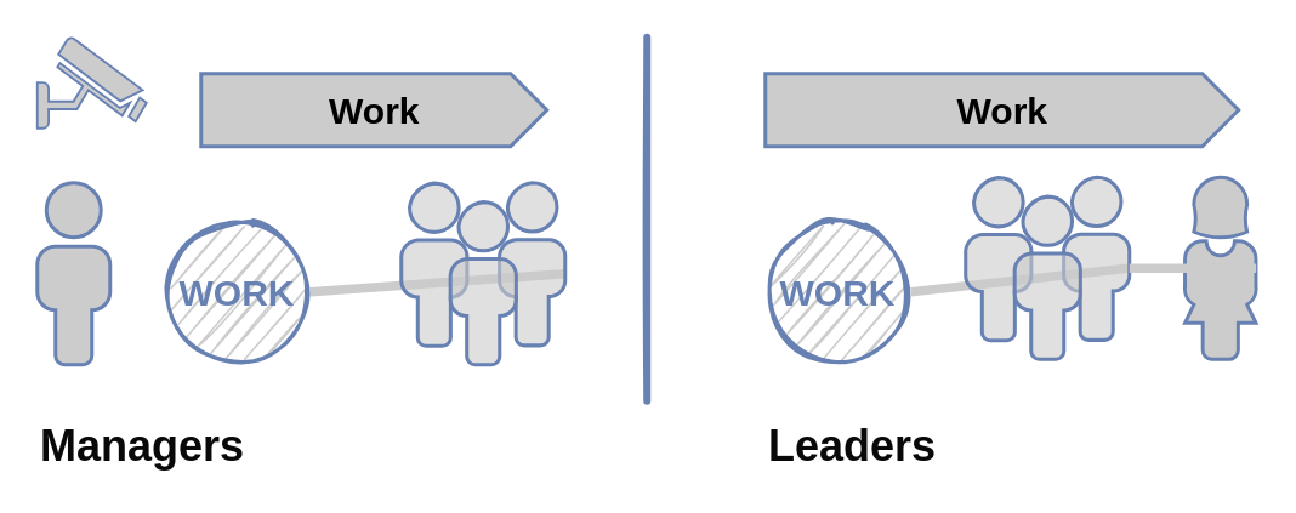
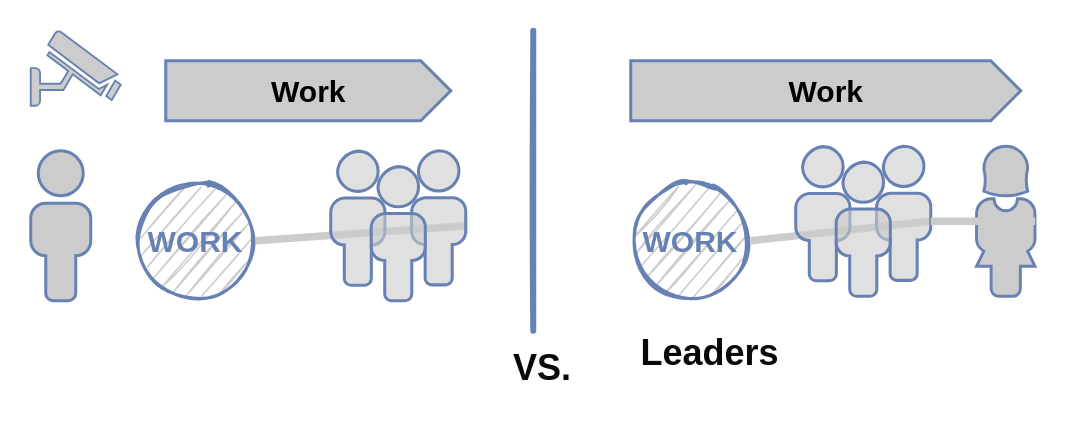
  <mxCell id="0" />
  <mxCell id="1" parent="0" />
  <mxCell id="2" value="" style="fontColor=#0066CC;verticalAlign=top;verticalLabelPosition=bottom;labelPosition=center;align=center;html=1;outlineConnect=0;fillColor=#CCCCCC;strokeColor=#6881B3;gradientColor=none;gradientDirection=north;strokeWidth=2;shape=mxgraph.networks.security_camera;fontFamily=Helvetica;" parent="1" vertex="1"><mxGeometry x="20" y="20" width="60" height="50" as="geometry" /></mxCell>
  <mxCell id="3" value="" style="fontColor=#0066CC;verticalAlign=top;verticalLabelPosition=bottom;labelPosition=center;align=center;html=1;outlineConnect=0;fillColor=#CCCCCC;strokeColor=#6881B3;gradientColor=none;gradientDirection=north;strokeWidth=2;shape=mxgraph.networks.user_male;fontFamily=Helvetica;" parent="1" vertex="1"><mxGeometry x="20" y="100" width="40" height="100" as="geometry" /></mxCell>
  <mxCell id="4" style="edgeStyle=none;html=1;exitX=0.99;exitY=0.5;exitDx=0;exitDy=0;exitPerimeter=0;entryX=1;entryY=0.5;entryDx=0;entryDy=0;fontSize=20;fontColor=#CCCCCC;endArrow=none;endFill=0;strokeColor=#CCCCCC;strokeWidth=5;startArrow=none;fontFamily=Helvetica;" parent="1" source="15" target="14" edge="1"><mxGeometry relative="1" as="geometry" /></mxCell>
  <mxCell id="5" value="" style="fontColor=#0066CC;verticalAlign=top;verticalLabelPosition=bottom;labelPosition=center;align=center;html=1;outlineConnect=0;fillColor=#CCCCCC;strokeColor=#6881B3;gradientColor=none;gradientDirection=north;strokeWidth=2;shape=mxgraph.networks.user_female;fontFamily=Helvetica;" parent="1" vertex="1"><mxGeometry x="650" y="97" width="40" height="100" as="geometry" /></mxCell>
  <mxCell id="6" style="edgeStyle=none;html=1;exitX=1;exitY=0.5;exitDx=0;exitDy=0;exitPerimeter=0;entryX=1;entryY=0.5;entryDx=0;entryDy=0;fontSize=20;fontColor=#CCCCCC;strokeColor=#CCCCCC;strokeWidth=5;endArrow=none;endFill=0;fontFamily=Helvetica;" parent="1" source="7" target="13" edge="1"><mxGeometry relative="1" as="geometry" /></mxCell>
  <mxCell id="7" value="" style="fontColor=#0066CC;verticalAlign=top;verticalLabelPosition=bottom;labelPosition=center;align=center;html=1;outlineConnect=0;fillColor=#CCCCCC;strokeColor=#6881B3;gradientColor=none;gradientDirection=north;strokeWidth=2;shape=mxgraph.networks.users;fillOpacity=60;fontFamily=Helvetica;" parent="1" vertex="1"><mxGeometry x="220" y="100" width="90" height="100" as="geometry" /></mxCell>
- <mxCell id="8" value="Managers" style="text;html=1;strokeColor=none;fillColor=none;align=left;verticalAlign=middle;whiteSpace=wrap;rounded=0;fontSize=24;fontColor=#0A0909;fontStyle=1;fontFamily=Helvetica;" parent="1" vertex="1"><mxGeometry x="20" y="230" width="230" height="30" as="geometry" /></mxCell>
- <mxCell id="10" value="Leaders" style="text;html=1;strokeColor=none;fillColor=none;align=left;verticalAlign=middle;whiteSpace=wrap;rounded=0;fontSize=24;fontColor=#0A0909;fontStyle=1;fontFamily=Helvetica;" parent="1" vertex="1"><mxGeometry x="420" y="230" width="160" height="30" as="geometry" /></mxCell>
+ <mxCell id="9" value="VS." style="text;html=1;strokeColor=none;fillColor=none;align=left;verticalAlign=middle;whiteSpace=wrap;rounded=0;fontSize=24;fontColor=#0A0909;fontStyle=1;fontFamily=Helvetica;" parent="1" vertex="1"><mxGeometry x="340" y="230" width="60" height="30" as="geometry" /></mxCell>
+ <mxCell id="10" value="Leaders" style="text;html=1;strokeColor=none;fillColor=none;align=left;verticalAlign=middle;whiteSpace=wrap;rounded=0;fontSize=24;fontColor=#0A0909;fontStyle=1;fontFamily=Helvetica;" parent="1" vertex="1"><mxGeometry x="425" y="220" width="160" height="30" as="geometry" /></mxCell>
  <mxCell id="11" value="&lt;font color=&quot;#000000&quot; style=&quot;font-size: 20px;&quot;&gt;Work&lt;/font&gt;" style="html=1;shape=mxgraph.infographic.ribbonSimple;notch1=0;notch2=20;align=center;verticalAlign=middle;fontSize=20;fontStyle=1;fillColor=#CCCCCC;strokeColor=#6881B3;strokeWidth=2;fontFamily=Helvetica;" parent="1" vertex="1"><mxGeometry x="420" y="40" width="260" height="40" as="geometry" /></mxCell>
  <mxCell id="12" value="&lt;font color=&quot;#000000&quot; style=&quot;font-size: 20px;&quot;&gt;Work&lt;/font&gt;" style="html=1;shape=mxgraph.infographic.ribbonSimple;notch1=0;notch2=20;align=center;verticalAlign=middle;fontSize=20;fontStyle=1;fillColor=#CCCCCC;strokeColor=#6881B3;strokeWidth=2;fontFamily=Helvetica;" parent="1" vertex="1"><mxGeometry x="110" y="40" width="190" height="40" as="geometry" /></mxCell>
  <mxCell id="13" value="&lt;b&gt;&lt;font&gt;WORK&lt;/font&gt;&lt;/b&gt;" style="ellipse;whiteSpace=wrap;html=1;aspect=fixed;fontSize=20;fontColor=#6881B3;strokeColor=#6881B3;strokeWidth=2;fillColor=#CCCCCC;sketch=1;fontFamily=Helvetica;" parent="1" vertex="1"><mxGeometry x="90" y="120" width="80" height="80" as="geometry" /></mxCell>
  <mxCell id="14" value="&lt;b&gt;&lt;font&gt;WORK&lt;/font&gt;&lt;/b&gt;" style="ellipse;whiteSpace=wrap;html=1;aspect=fixed;fontSize=20;fontColor=#6881B3;strokeColor=#6881B3;strokeWidth=2;fillColor=#CCCCCC;sketch=1;fontFamily=Helvetica;" parent="1" vertex="1"><mxGeometry x="420" y="120" width="80" height="80" as="geometry" /></mxCell>
  <mxCell id="15" value="" style="fontColor=#0066CC;verticalAlign=top;verticalLabelPosition=bottom;labelPosition=center;align=center;html=1;outlineConnect=0;fillColor=#CCCCCC;strokeColor=#6881B3;gradientColor=none;gradientDirection=north;strokeWidth=2;shape=mxgraph.networks.users;fillOpacity=60;fontFamily=Helvetica;" parent="1" vertex="1"><mxGeometry x="530" y="97" width="90" height="100" as="geometry" /></mxCell>
  <mxCell id="16" value="" style="edgeStyle=none;html=1;exitX=0.99;exitY=0.5;exitDx=0;exitDy=0;exitPerimeter=0;entryX=1;entryY=0.5;entryDx=0;entryDy=0;fontSize=20;fontColor=#CCCCCC;endArrow=none;endFill=0;strokeColor=#CCCCCC;strokeWidth=5;fontFamily=Helvetica;" parent="1" source="5" target="15" edge="1"><mxGeometry relative="1" as="geometry"><mxPoint x="689.6" y="140" as="sourcePoint" /><mxPoint x="500" y="160" as="targetPoint" /></mxGeometry></mxCell>
  <mxCell id="17" value="" style="line;strokeWidth=4;direction=south;html=1;perimeter=backbonePerimeter;points=[];outlineConnect=0;sketch=1;fontSize=20;fontColor=#6881B3;fillColor=#6881B3;strokeColor=#6881B3;fontFamily=Helvetica;" parent="1" vertex="1"><mxGeometry x="350" y="20" width="10" height="200" as="geometry" /></mxCell>
